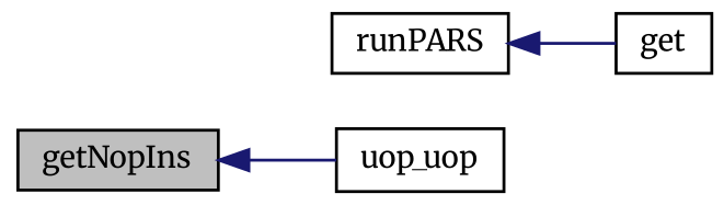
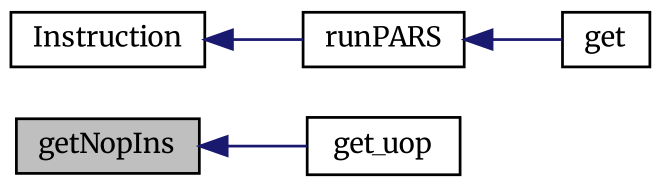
  digraph {
    fontname=Merriweather
    rankdir=LR
    node [color=black fillcolor=white fontname=Merriweather fontsize=10 shape=record style=filled]
    edge [color=midnightblue dir=back fontname=Merriweather fontsize=10 labelfontname=Helvetica labelfontsize=10 style=solid]
    n1 [fillcolor=grey75 fontcolor=black height=0.2 label=getNopIns width=0.4]
-   n2 [height=0.2 label=uop_uop width=0.4]
+   n2 [height=0.2 label=get_uop width=0.4]
+   n3 [height=0.2 label=Instruction width=0.4]
    n4 [height=0.2 label=runPARS width=0.4]
    n5 [height=0.2 label=get width=0.4]
    n1 -> n2
+   n3 -> n4
    n4 -> n5
  }
